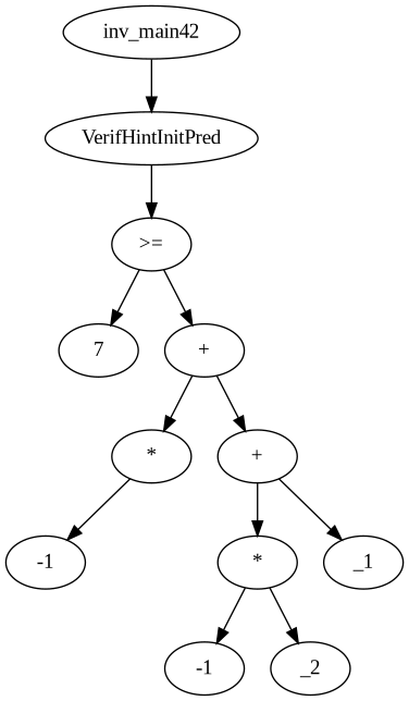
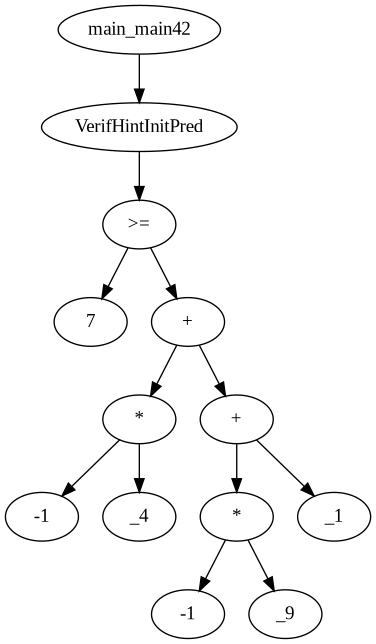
  digraph {
    fontname="Liberation Serif"
    node [fontname="Liberation Serif"]
    edge [fontname="Liberation Serif"]
-   n1 [label=inv_main42]
+   n1 [label=main_main42]
    n2 [label=VerifHintInitPred]
    n3 [label=">="]
    n4 [label=7]
    n5 [label="+"]
    n6 [label="*"]
    n7 [label="+"]
    n8 [label=-1]
+   n9 [label=_4]
    n10 [label="*"]
    n11 [label=_1]
    n12 [label=-1]
-   n13 [label=_2]
+   n13 [label=_9]
    n1 -> n2
    n2 -> n3
    n3 -> n4
    n3 -> n5
    n5 -> n6
    n5 -> n7
    n6 -> n8
+   n6 -> n9
    n7 -> n10
    n7 -> n11
    n10 -> n12
    n10 -> n13
  }
